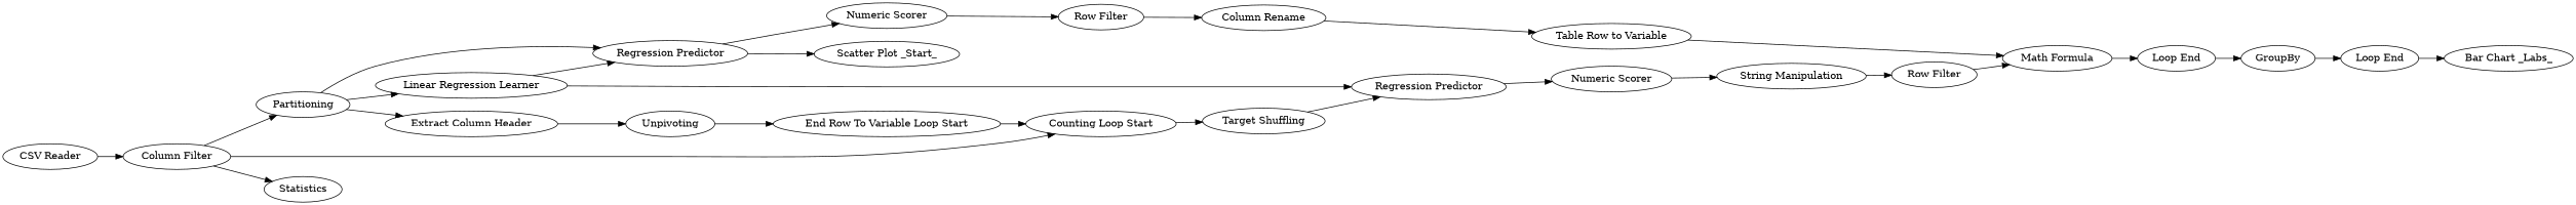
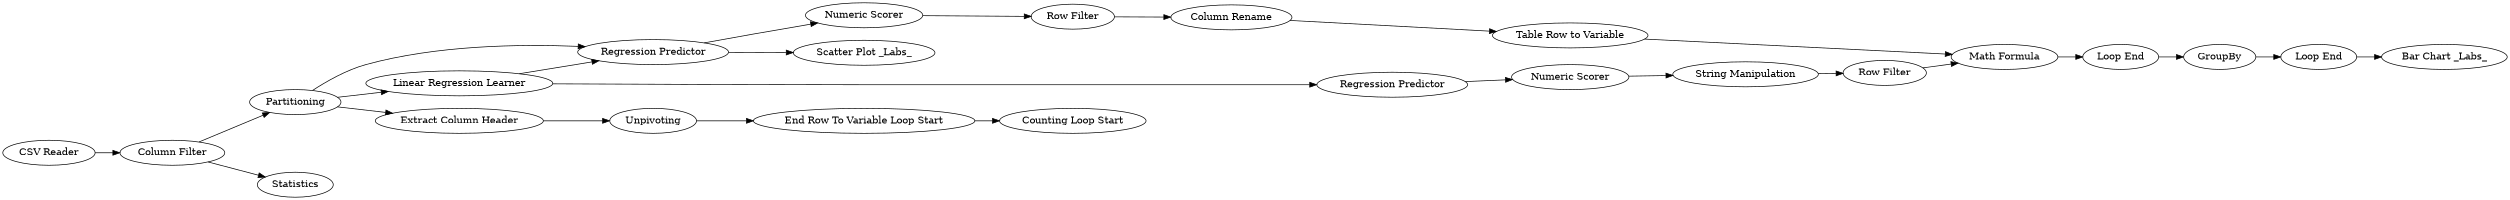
  digraph {
    rankdir=LR
    n1 [label="Column Filter"]
    n2 [label=Partitioning]
    n3 [label="Counting Loop Start"]
    n4 [label=Statistics]
    n5 [label="Linear Regression Learner"]
    n6 [label="Regression Predictor"]
    n7 [label="Extract Column Header"]
-   n8 [label="Target Shuffling"]
    n9 [label="Regression Predictor"]
    n10 [label="Numeric Scorer"]
-   n11 [label="Scatter Plot _Start_"]
+   n11 [label="Scatter Plot _Labs_"]
    n12 [label=Unpivoting]
    n13 [label="Numeric Scorer"]
    n14 [label="String Manipulation"]
    n15 [label="Row Filter"]
    n16 [label="Column Rename"]
    n17 [label="Table Row to Variable"]
    n18 [label="Row Filter"]
    n19 [label="Math Formula"]
    n20 [label="End Row To Variable Loop Start"]
    n21 [label="Loop End"]
    n22 [label=GroupBy]
    n23 [label="Loop End"]
    n24 [label="Bar Chart _Labs_"]
    n25 [label="CSV Reader"]
    n1 -> n2
-   n1 -> n3
    n1 -> n4
    n2 -> n5
    n2 -> n6
    n2 -> n7
-   n3 -> n8
    n5 -> n6
    n5 -> n9
    n6 -> n10
    n6 -> n11
    n7 -> n12
-   n8 -> n9
    n9 -> n13
    n10 -> n15
    n12 -> n20
    n13 -> n14
    n14 -> n18
    n15 -> n16
    n16 -> n17
    n17 -> n19
    n18 -> n19
    n19 -> n21
    n20 -> n3
    n21 -> n22
    n22 -> n23
    n23 -> n24
    n25 -> n1
  }
